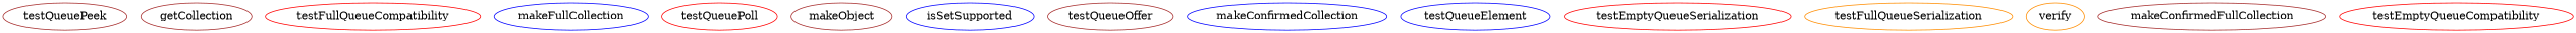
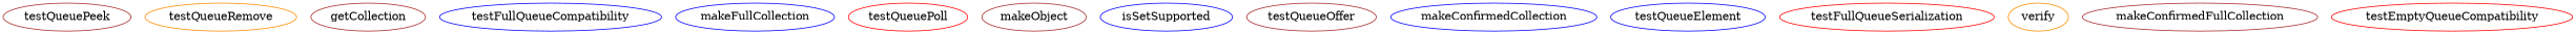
  digraph {
    node [color=brown]
    testQueuePeek
+   testQueueRemove [color=darkorange]
    getCollection
-   testFullQueueCompatibility [color=red]
+   testFullQueueCompatibility [color=blue]
    makeFullCollection [color=blue]
    testQueuePoll [color=red]
    makeObject
    isSetSupported [color=blue]
    testQueueOffer
    makeConfirmedCollection [color=blue]
    testQueueElement [color=blue]
-   testEmptyQueueSerialization [color=red]
-   testFullQueueSerialization [color=darkorange]
+   testFullQueueSerialization [color=red]
    verify [color=darkorange]
    makeConfirmedFullCollection
    testEmptyQueueCompatibility [color=red]
  }
